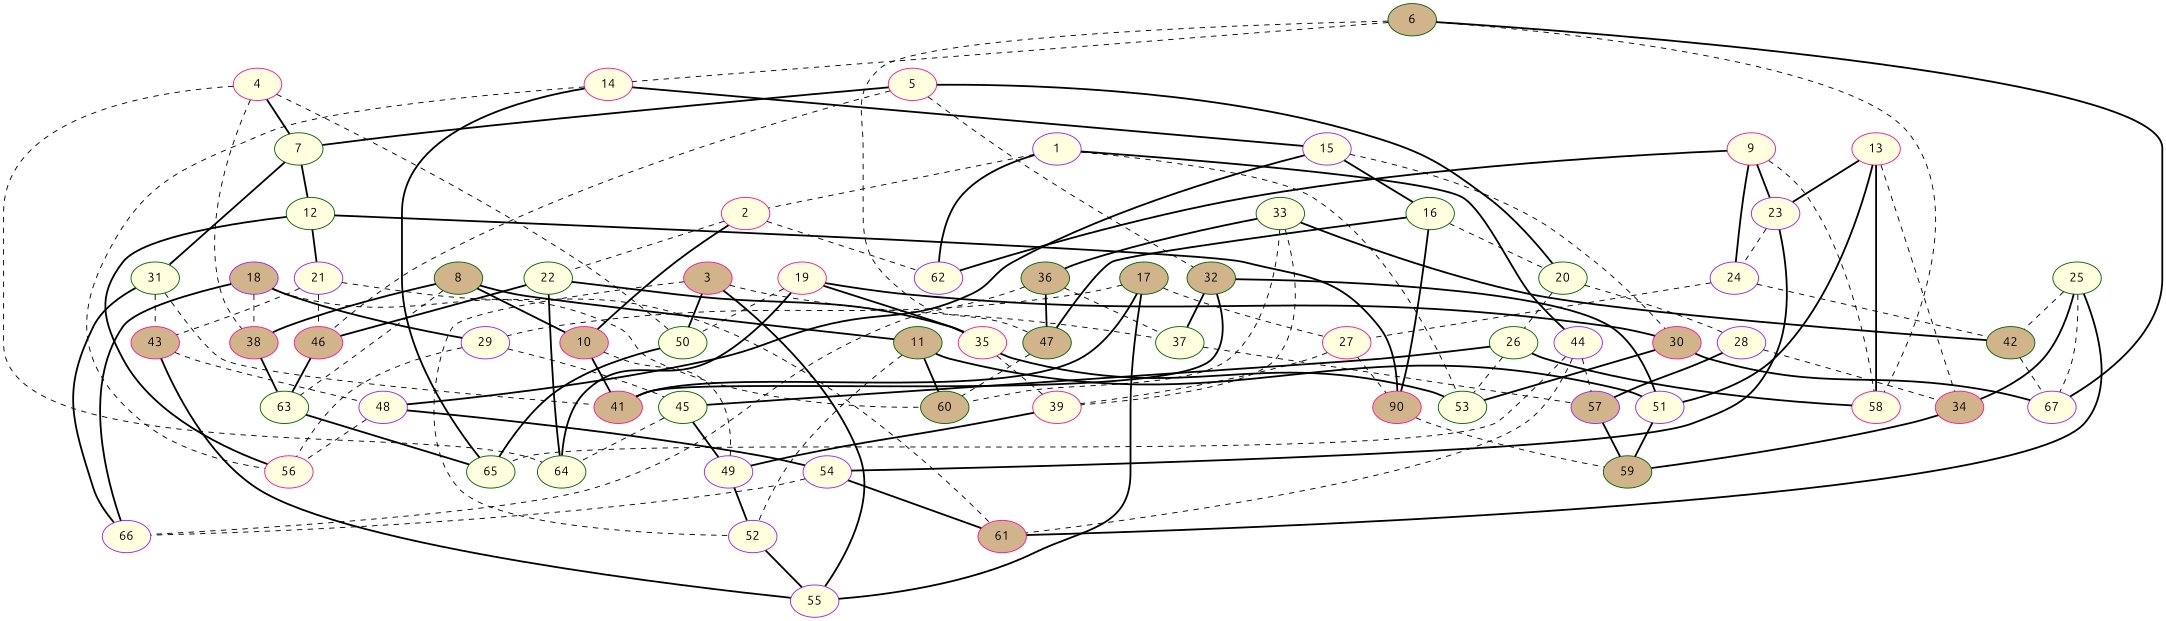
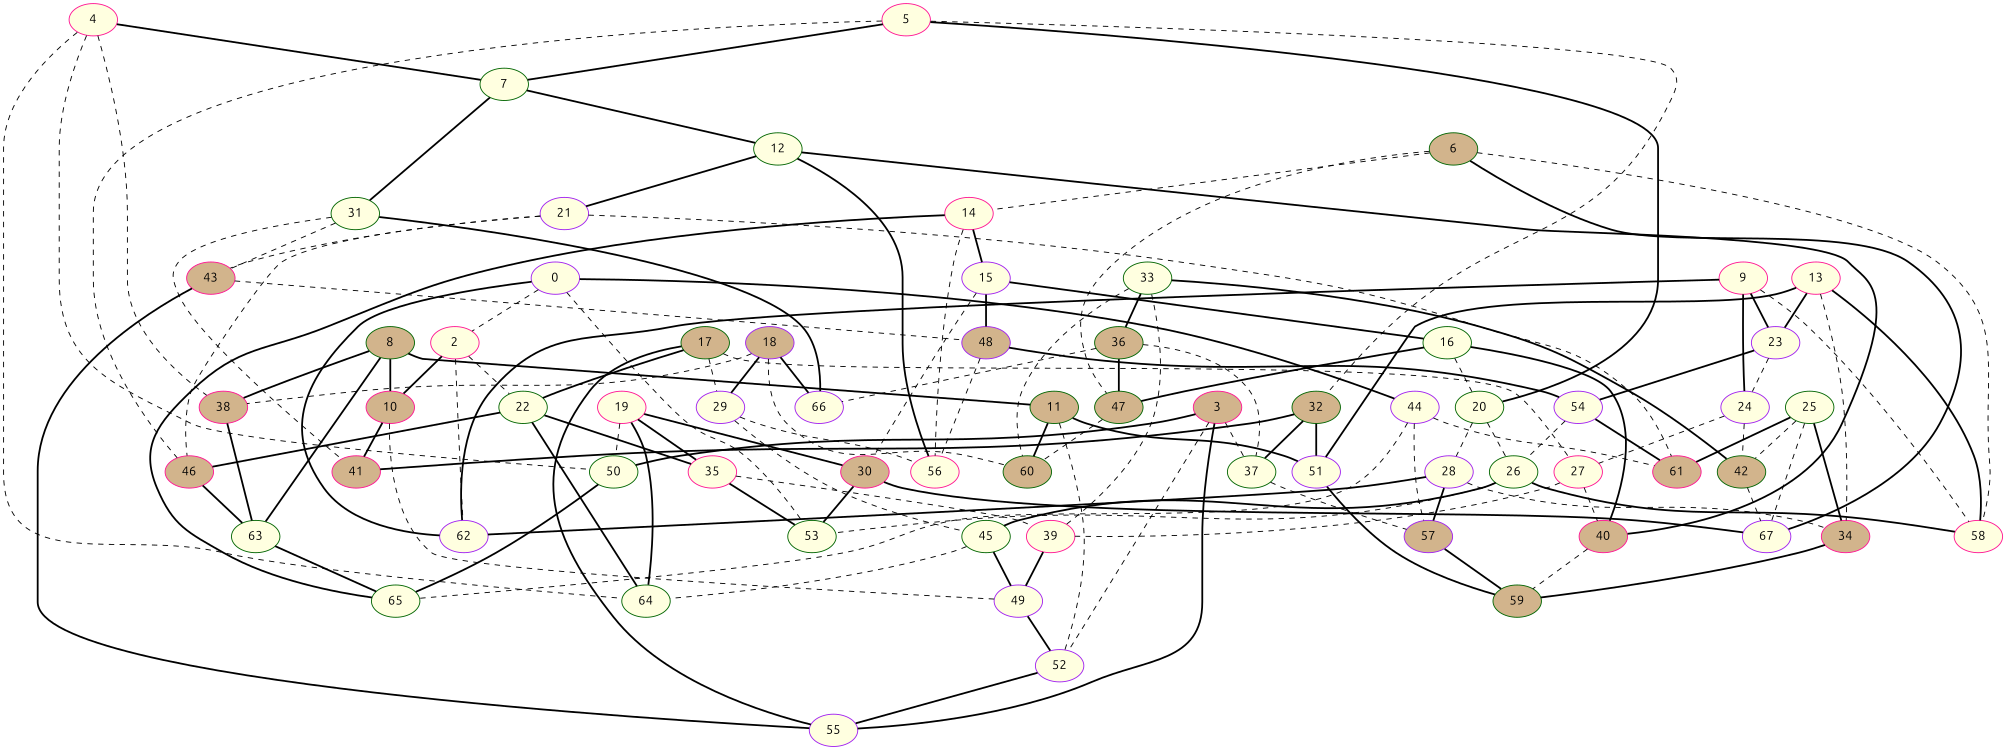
  graph {
    fontname=Ubuntu
    node [color=darkgreen fillcolor=lightyellow fontname=Ubuntu style=filled]
    edge [fontname=Ubuntu style=bold]
-   1 [color=purple]
+   1 [color=purple label=0]
    2 [color=deeppink]
    44 [color=purple]
    53
    62 [color=purple]
    10 [color=deeppink fillcolor=tan]
    22
    65
    61 [color=deeppink fillcolor=tan]
    57 [color=purple fillcolor=tan]
    41 [color=deeppink fillcolor=tan]
    49 [color=purple]
    64
    46 [color=deeppink fillcolor=tan]
    35 [color=deeppink]
    3 [color=deeppink fillcolor=tan]
    37
    50
    52 [color=purple]
    55 [color=purple]
    4 [color=deeppink]
    7
    38 [color=deeppink fillcolor=tan]
    12
    31
    63
    5 [color=deeppink]
    20
    32 [fillcolor=tan]
    26
    28 [color=purple]
    51 [color=purple]
    6 [fillcolor=tan]
    14 [color=deeppink]
    47 [fillcolor=tan]
    58 [color=deeppink]
    67 [color=purple]
    56 [color=deeppink]
    15 [color=purple]
    60 [fillcolor=tan]
    21 [color=purple]
-   40 [color=deeppink fillcolor=tan label=90]
+   40 [color=deeppink fillcolor=tan]
    66 [color=purple]
    43 [color=deeppink fillcolor=tan]
    8 [fillcolor=tan]
    11 [fillcolor=tan]
    9 [color=deeppink]
    23 [color=purple]
    24 [color=purple]
    54 [color=purple]
    27 [color=deeppink]
    42 [fillcolor=tan]
    59 [fillcolor=tan]
    13 [color=deeppink]
    34 [color=deeppink fillcolor=tan]
    16
    30 [color=deeppink fillcolor=tan]
-   48 [color=purple]
+   48 [color=purple fillcolor=tan]
    17 [fillcolor=tan]
    29 [color=purple]
    39 [color=deeppink]
    45
    18 [color=purple fillcolor=tan]
    19 [color=deeppink]
    25
    33
    36 [fillcolor=tan]
    1 -- 2 [style=dashed]
    1 -- 44
    1 -- 53 [style=dashed]
    1 -- 62
    2 -- 62 [style=dashed]
    2 -- 10
    2 -- 22 [style=dashed]
    44 -- 65 [style=dashed]
    44 -- 61 [style=dashed]
    44 -- 57 [style=dashed]
    10 -- 41
    10 -- 49 [style=dashed]
    22 -- 64
    22 -- 46
    22 -- 35
    57 -- 59
    49 -- 52
    46 -- 63
    35 -- 53
    35 -- 39 [style=dashed]
    3 -- 37 [style=dashed]
    3 -- 50
    3 -- 52 [style=dashed]
    3 -- 55
    37 -- 57 [style=dashed]
    50 -- 65
    52 -- 55
    4 -- 64 [style=dashed]
    4 -- 50 [style=dashed]
    4 -- 7
    4 -- 38 [style=dashed]
    7 -- 12
    7 -- 31
    38 -- 63
    12 -- 56
    12 -- 21
    12 -- 40
    31 -- 41 [style=dashed]
    31 -- 66
    31 -- 43 [style=dashed]
    63 -- 65
    5 -- 46 [style=dashed]
    5 -- 7
    5 -- 20
    5 -- 32 [style=dashed]
    20 -- 26 [style=dashed]
    20 -- 28 [style=dashed]
    32 -- 41
    32 -- 37
    32 -- 51
    26 -- 53 [style=dashed]
    26 -- 58
    26 -- 45
+   28 -- 62
    28 -- 57
    28 -- 34 [style=dashed]
    51 -- 59
    6 -- 14 [style=dashed]
    6 -- 47 [style=dashed]
    6 -- 58 [style=dashed]
    6 -- 67
    14 -- 65
    14 -- 56 [style=dashed]
    14 -- 15
    47 -- 60 [style=dashed]
    15 -- 16
    15 -- 30 [style=dashed]
    15 -- 48
    21 -- 61 [style=dashed]
    21 -- 46 [style=dashed]
    21 -- 43 [style=dashed]
    40 -- 59 [style=dashed]
    43 -- 55
    43 -- 48 [style=dashed]
    8 -- 10
    8 -- 38
-   8 -- 63 [style=dashed]
+   8 -- 63
    8 -- 11
    11 -- 52 [style=dashed]
    11 -- 51
    11 -- 60
    9 -- 62
    9 -- 58 [style=dashed]
    9 -- 23
    9 -- 24
    23 -- 24 [style=dashed]
    23 -- 54
    24 -- 27 [style=dashed]
    24 -- 42 [style=dashed]
    54 -- 61
-   54 -- 66 [style=dashed]
+   54 -- 26 [style=dashed]
    27 -- 40 [style=dashed]
    27 -- 39 [style=dashed]
    42 -- 67 [style=dashed]
    13 -- 51
    13 -- 58
    13 -- 23
    13 -- 34 [style=dashed]
    34 -- 59
    16 -- 20 [style=dashed]
    16 -- 47
    16 -- 40
    30 -- 53
    30 -- 67
    48 -- 56 [style=dashed]
    48 -- 54
-   17 -- 41
+   17 -- 22
    17 -- 55
    17 -- 27 [style=dashed]
    17 -- 29 [style=dashed]
    29 -- 56 [style=dashed]
    29 -- 45 [style=dashed]
    39 -- 49
    45 -- 49
    45 -- 64 [style=dashed]
    18 -- 38 [style=dashed]
    18 -- 60 [style=dashed]
    18 -- 66
    18 -- 29
    19 -- 64
    19 -- 35
    19 -- 50 [style=dashed]
    19 -- 30
    25 -- 61
    25 -- 67 [style=dashed]
    25 -- 42 [style=dashed]
    25 -- 34
    33 -- 60 [style=dashed]
    33 -- 42
    33 -- 39 [style=dashed]
    33 -- 36
    36 -- 37 [style=dashed]
    36 -- 47
    36 -- 66 [style=dashed]
  }
